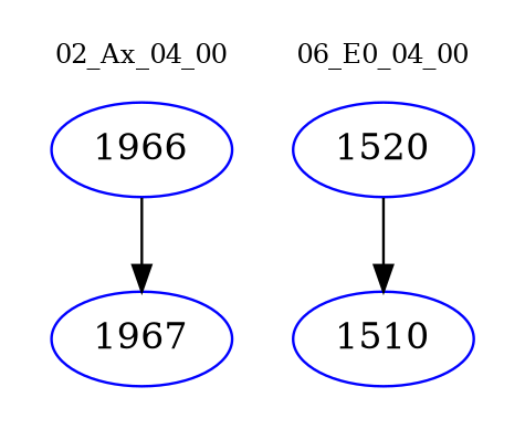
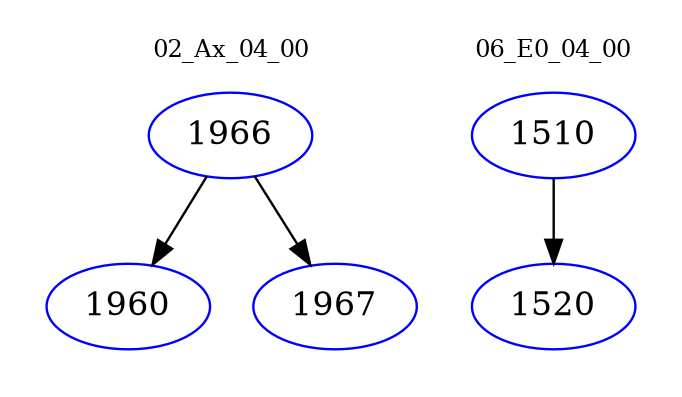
  digraph {
    node [color=blue]
    edge [color=black]
    n1 [label=1966]
+   n2 [label=1960]
    n3 [label=1967]
    n4 [label=1520]
    n5 [label=1510]
    subgraph cluster_1 {
      color=white
      fontsize=10
      label="02_Ax_04_00"
      n1
+     n2
      n3
    }
    subgraph cluster_2 {
      color=white
      fontsize=10
      label="06_E0_04_00"
      n4
      n5
    }
+   n1 -> n2
    n1 -> n3
-   n4 -> n5
+   n5 -> n4
  }
